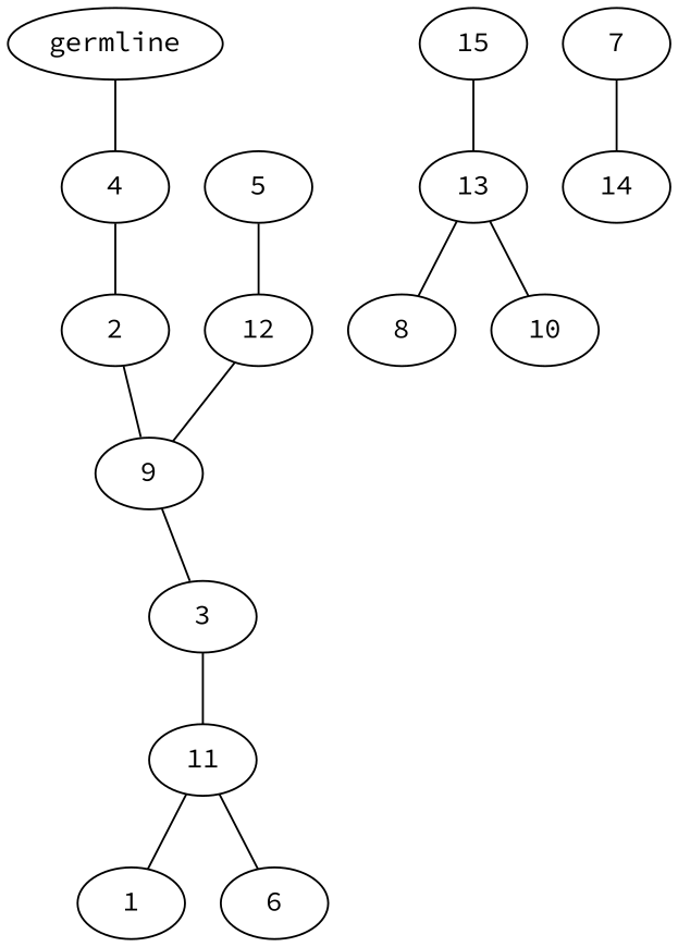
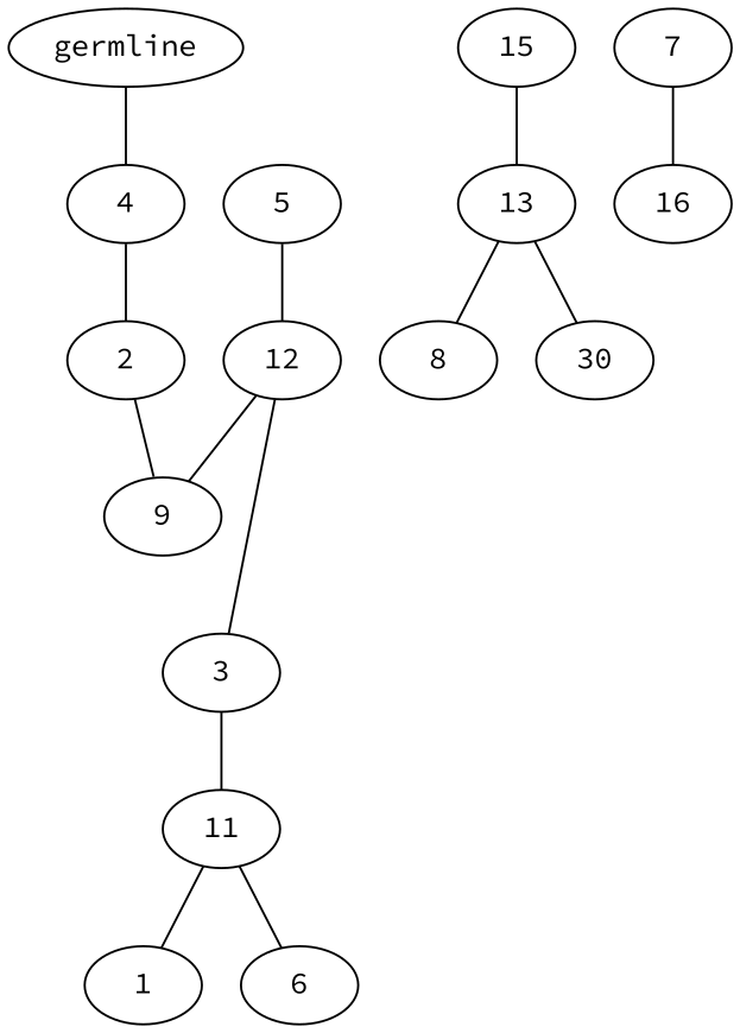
  graph {
    fontname="Source Code Pro"
    node [fontname="Source Code Pro"]
    edge [fontname="Source Code Pro"]
    n1 [label=germline]
    n2 [label=4]
    n3 [label=2]
    n4 [label=9]
    n5 [label=5]
    n6 [label=12]
    n7 [label=3]
    n8 [label=11]
    n9 [label=1]
    n10 [label=6]
    n11 [label=15]
    n12 [label=13]
    n13 [label=7]
-   n14 [label=14]
+   n14 [label=16]
    n15 [label=8]
-   n16 [label=10]
+   n16 [label=30]
    n1 -- n2
    n2 -- n3
    n3 -- n4
-   n4 -- n7
+   n6 -- n7
    n5 -- n6
    n6 -- n4
    n7 -- n8
    n8 -- n9
    n8 -- n10
    n11 -- n12
    n12 -- n15
    n12 -- n16
    n13 -- n14
  }
